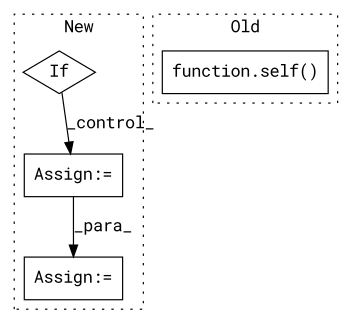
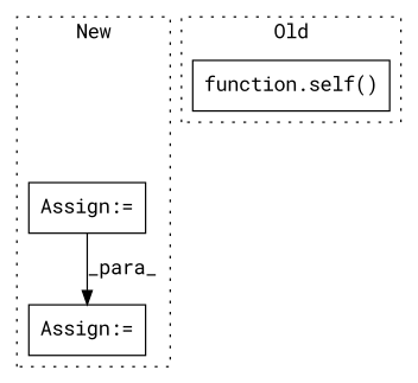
  digraph {
    fontname="Roboto Mono"
    node [a=68 l=3 shape=box fontname="Roboto Mono"]
    edge [fontname="Roboto Mono"]
-   n1 [a=96 label=If s=8313 shape=diamond]
    n2 [label="Assign:=" s=8385]
    n3 [l=14 label="Assign:=" s=8435]
    n4 [a=75 l="5,6" label="function.self()" s="5203,5209"]
    subgraph cluster_1 {
      label=New
      style=dotted
-     n1
      n2
      n3
    }
    subgraph cluster_2 {
      label=Old
      style=dotted
      n4
    }
-   n1 -> n2 [label=_control_]
    n2 -> n3 [label=_para_]
  }
